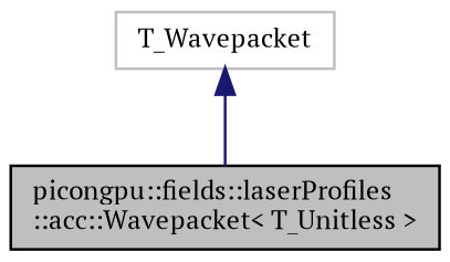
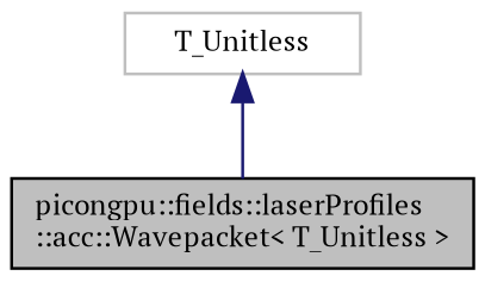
  digraph {
    fontname="PT Serif"
    node [fontname="PT Serif" fontsize=10 shape=record style=filled]
    n1 [color=black fillcolor=grey75 fontcolor=black height=0.2 label="picongpu::fields::laserProfiles\l::acc::Wavepacket\< T_Unitless \>" width=0.4]
-   n2 [color=grey75 fillcolor=white height=0.2 label=T_Wavepacket width=0.4]
+   n2 [color=grey75 fillcolor=white height=0.2 label=T_Unitless width=0.4]
    n2 -> n1 [color=midnightblue dir=back fontname="PT Serif" fontsize=10 labelfontname=Helvetica labelfontsize=10 style=solid]
  }
